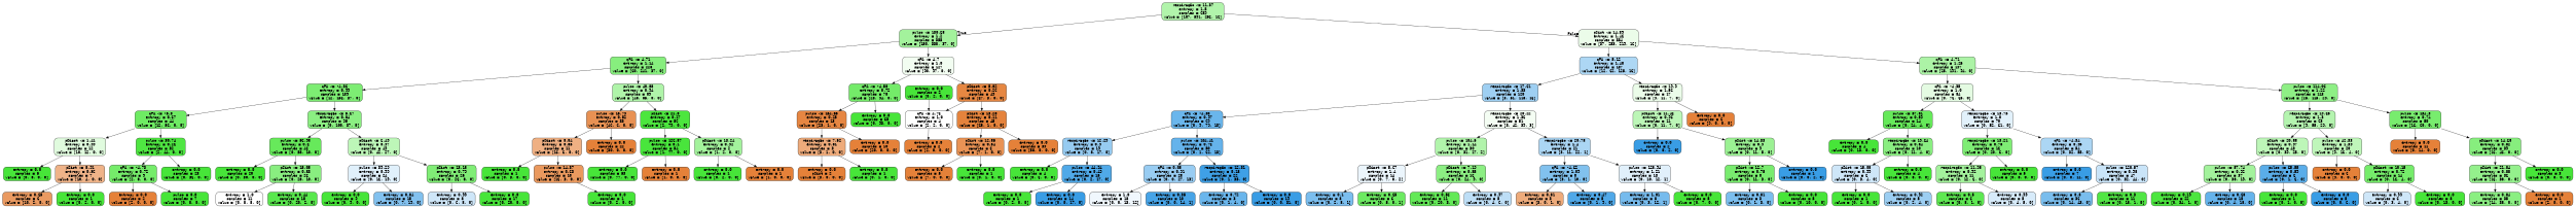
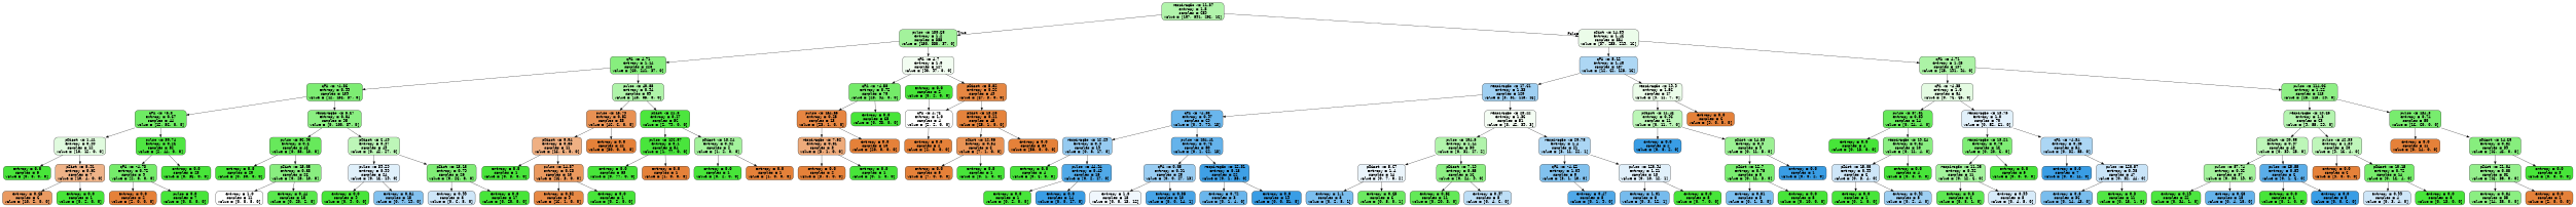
  digraph {
    fontname="DejaVu Sans Mono"
    node [color=black fillcolor="#47e539" fontname="DejaVu Sans Mono" shape=box style="filled, rounded"]
    edge [fontname="DejaVu Sans Mono"]
    n1 [fillcolor="#b1f4ab" label="respiração <= 11.37\nentropy = 1.5\nsamples = 689\nvalue = [187, 591, 256, 16]"]
    n2 [fillcolor="#a3f29c" label="pulso <= 130.68\nentropy = 1.2\nsamples = 355\nvalue = [150, 338, 37, 0]"]
    n3 [fillcolor="#ebfce9" label="pSist <= 14.39\nentropy = 1.46\nsamples = 334\nvalue = [37, 253, 219, 16]"]
    n4 [fillcolor="#87ee7e" label="qPA <= 4.71\nentropy = 1.14\nsamples = 228\nvalue = [60, 241, 37, 0]"]
    n5 [fillcolor="#f2fdf1" label="qPA <= 4.7\nentropy = 1.0\nsamples = 127\nvalue = [90, 97, 0, 0]"]
    n6 [fillcolor="#add7f4" label="qPA <= 5.12\nentropy = 1.48\nsamples = 137\nvalue = [12, 62, 125, 16]"]
    n7 [fillcolor="#acf3a6" label="qPA <= 4.71\nentropy = 1.25\nsamples = 197\nvalue = [25, 191, 94, 0]"]
    n8 [fillcolor="#7ded73" label="qPA <= -4.36\nentropy = 0.99\nsamples = 139\nvalue = [12, 156, 37, 0]"]
    n9 [fillcolor="#aff4a9" label="pulso <= 40.88\nentropy = 0.94\nsamples = 89\nvalue = [48, 85, 0, 0]"]
    n10 [fillcolor="#74eb69" label="qPA <= -4.58\nentropy = 0.72\nsamples = 78\nvalue = [23, 94, 0, 0]"]
    n11 [fillcolor="#e68742" label="pDiast <= 5.82\nentropy = 0.26\nsamples = 49\nvalue = [67, 3, 0, 0]"]
    n12 [fillcolor="#6eeb63" label="qPA <= -5.3\nentropy = 0.67\nsamples = 44\nvalue = [12, 56, 0, 0]"]
    n13 [fillcolor="#8bef82" label="respiração <= 5.67\nentropy = 0.84\nsamples = 95\nvalue = [0, 100, 37, 0]"]
    n14 [fillcolor="#e89153" label="pulso <= 15.79\nentropy = 0.52\nsamples = 33\nvalue = [46, 6, 0, 0]"]
    n15 [fillcolor="#4ce63e" label="pSist <= 21.8\nentropy = 0.17\nsamples = 56\nvalue = [2, 79, 0, 0]"]
    n16 [fillcolor="#e0fbde" label="pDiast <= 1.41\nentropy = 0.99\nsamples = 12\nvalue = [10, 12, 0, 0]"]
    n17 [fillcolor="#4fe642" label="pulso <= 30.74\nentropy = 0.26\nsamples = 32\nvalue = [2, 44, 0, 0]"]
    n18 [fillcolor="#67e95b" label="pulso <= 56.98\nentropy = 0.6\nsamples = 46\nvalue = [0, 58, 10, 0]"]
    n19 [fillcolor="#bdf6b8" label="pDiast <= 6.49\nentropy = 0.97\nsamples = 49\nvalue = [0, 42, 27, 0]"]
    n20 [label="entropy = 0.0\nsamples = 5\nvalue = [0, 8, 0, 0]"]
    n21 [fillcolor="#efb388" label="pSist <= 8.91\nentropy = 0.86\nsamples = 7\nvalue = [10, 4, 0, 0]"]
    n22 [fillcolor="#75ec6a" label="qPA <= -4.73\nentropy = 0.72\nsamples = 9\nvalue = [2, 8, 0, 0]"]
    n23 [label="entropy = 0.0\nsamples = 23\nvalue = [0, 36, 0, 0]"]
    n24 [fillcolor="#ea9a61" label="entropy = 0.65\nsamples = 6\nvalue = [10, 2, 0, 0]"]
    n25 [label="entropy = 0.0\nsamples = 1\nvalue = [0, 2, 0, 0]"]
    n26 [fillcolor="#e58139" label="entropy = 0.0\nsamples = 2\nvalue = [2, 0, 0, 0]"]
    n27 [label="pulso = 0.0\nsamples = 7\nvalue = [0, 8, 0, 0]"]
    n28 [label="entropy = 0.0\nsamples = 20\nvalue = [0, 30, 0, 0]"]
    n29 [fillcolor="#89ee80" label="pSist <= 15.05\nentropy = 0.83\nsamples = 26\nvalue = [0, 28, 10, 0]"]
    n30 [fillcolor="#e0f0fb" label="pulso <= 39.29\nentropy = 0.99\nsamples = 24\nvalue = [0, 16, 19, 0]"]
    n31 [fillcolor="#80ed76" label="pSist <= 13.18\nentropy = 0.79\nsamples = 25\nvalue = [0, 26, 8, 0]"]
    n32 [fillcolor="#ffffff" label="entropy = 1.0\nsamples = 11\nvalue = [0, 8, 8, 0]"]
    n33 [fillcolor="#59e84d" label="entropy = 0.44\nsamples = 15\nvalue = [0, 20, 2, 0]"]
    n34 [label="entropy = 0.0\nsamples = 9\nvalue = [0, 9, 0, 0]"]
    n35 [fillcolor="#82c1ef" label="entropy = 0.84\nsamples = 15\nvalue = [0, 7, 19, 0]"]
    n36 [fillcolor="#cee6f8" label="entropy = 0.99\nsamples = 8\nvalue = [0, 6, 8, 0]"]
    n37 [label="entropy = 0.0\nsamples = 17\nvalue = [0, 20, 0, 0]"]
    n38 [fillcolor="#efb083" label="pDiast <= 8.04\nentropy = 0.85\nsamples = 11\nvalue = [16, 6, 0, 0]"]
    n39 [fillcolor="#e58139" label="entropy = 0.0\nsamples = 22\nvalue = [30, 0, 0, 0]"]
    n40 [fillcolor="#49e53c" label="pulso <= 126.87\nentropy = 0.1\nsamples = 54\nvalue = [1, 77, 0, 0]"]
    n41 [fillcolor="#a3f29c" label="pDiast <= 13.24\nentropy = 0.92\nsamples = 2\nvalue = [1, 2, 0, 0]"]
    n42 [label="entropy = 0.0\nsamples = 1\nvalue = [0, 3, 0, 0]"]
    n43 [fillcolor="#ea995e" label="pulso <= 14.37\nentropy = 0.63\nsamples = 10\nvalue = [16, 3, 0, 0]"]
+   n44 [fillcolor="#e78945" label="entropy = 0.32\nsamples = 9\nvalue = [16, 1, 0, 0]"]
    n45 [label="entropy = 0.0\nsamples = 1\nvalue = [0, 2, 0, 0]"]
    n46 [label="entropy = 0.0\nsamples = 53\nvalue = [0, 77, 0, 0]"]
    n47 [fillcolor="#e58139" label="entropy = 0.0\nsamples = 1\nvalue = [1, 0, 0, 0]"]
    n48 [label="entropy = 0.0\nsamples = 1\nvalue = [0, 2, 0, 0]"]
    n49 [fillcolor="#e58139" label="entropy = 0.0\nsamples = 1\nvalue = [1, 0, 0, 0]"]
    n50 [fillcolor="#e68642" label="pulso <= 154.55\nentropy = 0.25\nsamples = 13\nvalue = [23, 1, 0, 0]"]
    n51 [label="entropy = 0.0\nsamples = 65\nvalue = [0, 93, 0, 0]"]
    n52 [fillcolor="#ffffff" label="qPA <= 4.76\nentropy = 1.0\nsamples = 4\nvalue = [2, 2, 0, 0]"]
    n53 [fillcolor="#e5833c" label="pSist <= 13.28\nentropy = 0.11\nsamples = 45\nvalue = [65, 1, 0, 0]"]
    n54 [fillcolor="#eeab7b" label="respiração <= 7.52\nentropy = 0.81\nsamples = 3\nvalue = [3, 1, 0, 0]"]
    n55 [fillcolor="#e58139" label="entropy = 0.0\nsamples = 10\nvalue = [20, 0, 0, 0]"]
-   n56 [fillcolor="#e58139" label="entropy = 0.0\npSist = 2\nvalue = [3, 0, 0, 0]"]
+   n56 [fillcolor="#e58139" label="entropy = 0.0\nsamples = 2\nvalue = [3, 0, 0, 0]"]
    n57 [label="entropy = 0.0\nsamples = 1\nvalue = [0, 1, 0, 0]"]
    n58 [fillcolor="#e58139" label="entropy = 0.0\nsamples = 2\nvalue = [2, 0, 0, 0]"]
    n59 [fillcolor="#e99355" label="pSist <= 12.85\nentropy = 0.54\nsamples = 6\nvalue = [7, 1, 0, 0]"]
    n60 [fillcolor="#e58139" label="entropy = 0.0\nsamples = 39\nvalue = [58, 0, 0, 0]"]
    n61 [label="entropy = 0.0\nsamples = 2\nvalue = [0, 2, 0, 0]"]
    n62 [fillcolor="#e58139" label="entropy = 0.0\nsamples = 5\nvalue = [7, 0, 0, 0]"]
    n63 [label="entropy = 0.0\nsamples = 1\nvalue = [0, 1, 0, 0]"]
    n64 [fillcolor="#9ecff2" label="respiração <= 17.61\nentropy = 1.33\nsamples = 120\nvalue = [3, 51, 118, 16]"]
    n65 [fillcolor="#ebfce9" label="respiração <= 19.9\nentropy = 1.56\nsamples = 17\nvalue = [9, 11, 7, 0]"]
    n66 [fillcolor="#e4fbe2" label="qPA <= -4.35\nentropy = 1.0\nsamples = 84\nvalue = [0, 76, 65, 0]"]
    n67 [fillcolor="#8eef85" label="pulso <= 114.06\nentropy = 1.22\nsamples = 113\nvalue = [25, 115, 29, 0]"]
    n68 [fillcolor="#6ab6ec" label="qPA <= -4.38\nentropy = 0.97\nsamples = 69\nvalue = [0, 9, 79, 13]"]
    n69 [fillcolor="#f4fdf3" label="respiração <= 20.22\nentropy = 1.36\nsamples = 51\nvalue = [3, 42, 39, 3]"]
    n70 [fillcolor="#bcf6b7" label="pDiast <= 11.46\nentropy = 0.96\nsamples = 11\nvalue = [0, 11, 7, 0]"]
    n71 [fillcolor="#e58139" label="entropy = 0.0\nsamples = 6\nvalue = [9, 0, 0, 0]"]
    n72 [fillcolor="#96cbf1" label="respiração <= 12.29\nentropy = 0.9\nsamples = 19\nvalue = [0, 8, 17, 0]"]
    n73 [fillcolor="#65b3eb" label="pulso <= 104.41\nentropy = 0.76\nsamples = 50\nvalue = [0, 1, 62, 13]"]
    n74 [fillcolor="#b1f4ab" label="pulso <= 104.5\nentropy = 1.14\nsamples = 30\nvalue = [0, 31, 17, 2]"]
    n75 [fillcolor="#abd6f4" label="respiração <= 20.78\nentropy = 1.4\nsamples = 21\nvalue = [3, 11, 22, 1]"]
    n76 [label="entropy = 0.0\nsamples = 4\nvalue = [0, 6, 0, 0]"]
    n77 [fillcolor="#50a9e8" label="pulso <= 44.94\nentropy = 0.49\nsamples = 15\nvalue = [0, 2, 17, 0]"]
    n78 [fillcolor="#98ccf2" label="qPA <= 0.05\nentropy = 0.91\nsamples = 28\nvalue = [0, 0, 27, 13]"]
    n79 [fillcolor="#3fa0e6" label="respiração <= 12.31\nentropy = 0.18\nsamples = 22\nvalue = [0, 1, 35, 0]"]
    n80 [label="entropy = 0.0\nsamples = 1\nvalue = [0, 2, 0, 0]"]
    n81 [fillcolor="#399de5" label="entropy = 0.0\nsamples = 14\nvalue = [0, 0, 17, 0]"]
    n82 [fillcolor="#f0f7fd" label="entropy = 1.0\nsamples = 18\nvalue = [0, 0, 13, 12]"]
    n83 [fillcolor="#47a4e7" label="entropy = 0.35\nsamples = 10\nvalue = [0, 0, 14, 1]"]
    n84 [fillcolor="#6ab6ec" label="entropy = 0.72\nsamples = 3\nvalue = [0, 1, 4, 0]"]
    n85 [fillcolor="#399de5" label="entropy = 0.0\nsamples = 19\nvalue = [0, 0, 31, 0]"]
    n86 [fillcolor="#ebf5fc" label="pDiast <= 5.67\nentropy = 1.4\nsamples = 14\nvalue = [0, 7, 8, 2]"]
    n87 [fillcolor="#8cef83" label="pDiast <= 7.19\nentropy = 0.85\nsamples = 16\nvalue = [0, 24, 9, 0]"]
    n88 [fillcolor="#81c1ee" label="qPA <= -4.62\nentropy = 1.09\nsamples = 8\nvalue = [3, 1, 10, 0]"]
    n89 [fillcolor="#e1f0fb" label="pulso <= 128.94\nentropy = 1.21\nsamples = 13\nvalue = [0, 10, 12, 1]"]
-   n90 [fillcolor="#7bbeee" label="entropy = 0.1\nsamples = 8\nvalue = [0, 2, 8, 1]"]
+   n90 [fillcolor="#7bbeee" label="entropy = 1.1\nsamples = 8\nvalue = [0, 2, 8, 1]"]
    n91 [fillcolor="#6cea61" label="entropy = 0.65\nsamples = 6\nvalue = [0, 5, 0, 1]"]
    n92 [fillcolor="#63e957" label="entropy = 0.56\nsamples = 11\nvalue = [0, 20, 3, 0]"]
    n93 [fillcolor="#bddef6" label="entropy = 0.97\nsamples = 5\nvalue = [0, 4, 6, 0]"]
-   n94 [fillcolor="#eeab7b" label="entropy = 0.81\nsamples = 3\nvalue = [3, 0, 1, 0]"]
    n95 [fillcolor="#4fa8e8" label="entropy = 0.47\nsamples = 5\nvalue = [0, 1, 9, 0]"]
    n96 [fillcolor="#76bbed" label="entropy = 1.01\nsamples = 8\nvalue = [0, 3, 12, 1]"]
    n97 [label="entropy = 0.0\nsamples = 5\nvalue = [0, 7, 0, 0]"]
    n98 [fillcolor="#399de5" label="entropy = 0.0\nsamples = 2\nvalue = [0, 0, 2, 0]"]
    n99 [fillcolor="#9bf193" label="pSist <= 14.33\nentropy = 0.9\nsamples = 9\nvalue = [0, 11, 5, 0]"]
    n100 [fillcolor="#79ec6f" label="pSist <= 12.7\nentropy = 0.75\nsamples = 8\nvalue = [0, 11, 3, 0]"]
    n101 [fillcolor="#399de5" label="entropy = 0.0\nsamples = 1\nvalue = [0, 0, 2, 0]"]
    n102 [fillcolor="#7bbeee" label="entropy = 0.81\nsamples = 3\nvalue = [0, 1, 3, 0]"]
    n103 [label="entropy = 0.0\nsamples = 5\nvalue = [0, 10, 0, 0]"]
    n104 [fillcolor="#66e95a" label="pulso <= 57.81\nentropy = 0.59\nsamples = 14\nvalue = [0, 24, 4, 0]"]
    n105 [fillcolor="#e2f1fb" label="respiração <= 13.75\nentropy = 1.0\nsamples = 70\nvalue = [0, 52, 61, 0]"]
    n106 [fillcolor="#b4f4af" label="respiração <= 19.65\nentropy = 1.3\nsamples = 63\nvalue = [9, 55, 29, 0]"]
    n107 [fillcolor="#78ec6e" label="pulso <= 134.3\nentropy = 0.74\nsamples = 50\nvalue = [16, 60, 0, 0]"]
    n108 [label="entropy = 0.0\nsamples = 4\nvalue = [0, 13, 0, 0]"]
    n109 [fillcolor="#8aee81" label="respiração <= 19.64\nentropy = 0.84\nsamples = 10\nvalue = [0, 11, 4, 0]"]
    n110 [fillcolor="#7eed74" label="respiração <= 13.21\nentropy = 0.78\nsamples = 16\nvalue = [0, 20, 6, 0]"]
    n111 [fillcolor="#acd6f4" label="qPA <= -4.34\nentropy = 0.95\nsamples = 54\nvalue = [0, 32, 55, 0]"]
    n112 [fillcolor="#cee6f8" label="pSist <= 15.08\nentropy = 0.99\nsamples = 6\nvalue = [0, 3, 4, 0]"]
    n113 [label="entropy = 0.0\nsamples = 4\nvalue = [0, 8, 0, 0]"]
    n114 [label="entropy = 0.0\nsamples = 1\nvalue = [0, 1, 0, 0]"]
    n115 [fillcolor="#9ccef2" label="entropy = 0.92\nsamples = 5\nvalue = [0, 2, 4, 0]"]
    n116 [fillcolor="#a3f29c" label="respiração <= 11.95\nentropy = 0.92\nsamples = 11\nvalue = [0, 12, 6, 0]"]
    n117 [label="entropy = 0.0\nsamples = 5\nvalue = [0, 8, 0, 0]"]
    n118 [fillcolor="#399de5" label="entropy = 0.0\nsamples = 7\nvalue = [0, 0, 11, 0]"]
    n119 [fillcolor="#c9e4f8" label="pulso <= 128.57\nentropy = 0.98\nsamples = 47\nvalue = [0, 32, 44, 0]"]
    n120 [fillcolor="#5ee852" label="entropy = 0.5\nsamples = 6\nvalue = [0, 8, 1, 0]"]
    n121 [fillcolor="#d7ebfa" label="entropy = 0.99\nsamples = 5\nvalue = [0, 4, 5, 0]"]
    n122 [fillcolor="#79bded" label="entropy = 0.8\nsamples = 36\nvalue = [0, 14, 43, 0]"]
    n123 [fillcolor="#51e644" label="entropy = 0.3\nsamples = 11\nvalue = [0, 18, 1, 0]"]
    n124 [fillcolor="#bdf6b8" label="pSist <= 20.88\nentropy = 0.97\nsamples = 43\nvalue = [0, 39, 25, 0]"]
    n125 [fillcolor="#bff6ba" label="pulso <= 42.33\nentropy = 1.39\nsamples = 20\nvalue = [9, 16, 4, 0]"]
    n126 [fillcolor="#e58139" label="entropy = 0.0\nsamples = 11\nvalue = [0, 14, 0, 0]"]
    n127 [fillcolor="#87ee7e" label="pDiast <= 14.68\nentropy = 0.82\nsamples = 39\nvalue = [16, 46, 0, 0]"]
    n128 [fillcolor="#a3f29c" label="pulso <= 57.74\nentropy = 0.92\nsamples = 37\nvalue = [0, 38, 19, 0]"]
    n129 [fillcolor="#5aade9" label="pulso <= 65.55\nentropy = 0.59\nsamples = 6\nvalue = [0, 1, 6, 0]"]
    n130 [fillcolor="#e58139" label="entropy = 0.0\nsamples = 6\nvalue = [9, 0, 0, 0]"]
    n131 [fillcolor="#75ec6a" label="pDiast <= 10.15\nentropy = 0.72\nsamples = 14\nvalue = [0, 16, 4, 0]"]
    n132 [fillcolor="#4ce63f" label="entropy = 0.19\nsamples = 22\nvalue = [0, 34, 1, 0]"]
    n133 [fillcolor="#65b3eb" label="entropy = 0.68\nsamples = 15\nvalue = [0, 4, 18, 0]"]
    n134 [label="entropy = 0.0\nsamples = 1\nvalue = [0, 1, 0, 0]"]
    n135 [fillcolor="#399de5" label="entropy = 0.0\nsamples = 5\nvalue = [0, 0, 6, 0]"]
-   n136 [fillcolor="#cee6f8" label="entropy = 0.99\nsamples = 6\nvalue = [0, 3, 4, 0]"]
+   n136 [fillcolor="#cee6f8" label="entropy = 0.99\nsamples = 4\nvalue = [0, 3, 4, 0]"]
    n137 [label="entropy = 0.0\nsamples = 8\nvalue = [0, 13, 0, 0]"]
    n138 [fillcolor="#94f08c" label="pSist <= 21.84\nentropy = 0.88\nsamples = 36\nvalue = [16, 38, 0, 0]"]
    n139 [label="entropy = 0.0\nsamples = 3\nvalue = [0, 8, 0, 0]"]
    n140 [fillcolor="#8bef82" label="entropy = 0.84\nsamples = 35\nvalue = [14, 38, 0, 0]"]
    n141 [fillcolor="#e58139" label="entropy = 0.0\nsamples = 1\nvalue = [2, 0, 0, 0]"]
    n1 -> n2 [headlabel=True labelangle=45 labeldistance=2.5]
    n1 -> n3 [headlabel=False labelangle=-45 labeldistance=2.5]
    n2 -> n4
    n2 -> n5
    n3 -> n6
    n3 -> n7
    n4 -> n8
    n4 -> n9
    n5 -> n10
    n5 -> n11
    n6 -> n64
    n6 -> n65
    n7 -> n66
    n7 -> n67
    n8 -> n12
    n8 -> n13
    n9 -> n14
    n9 -> n15
    n10 -> n50
    n10 -> n51
    n11 -> n52
    n11 -> n53
    n12 -> n16
    n12 -> n17
    n13 -> n18
    n13 -> n19
    n14 -> n38
    n14 -> n39
    n15 -> n40
    n15 -> n41
    n16 -> n20
    n16 -> n21
    n17 -> n22
    n17 -> n23
    n18 -> n28
    n18 -> n29
    n19 -> n30
    n19 -> n31
    n21 -> n24
    n21 -> n25
    n22 -> n26
    n22 -> n27
    n29 -> n32
    n29 -> n33
    n30 -> n34
    n30 -> n35
    n31 -> n36
    n31 -> n37
    n38 -> n42
    n38 -> n43
    n40 -> n46
    n40 -> n47
    n41 -> n48
    n41 -> n49
+   n43 -> n44
    n43 -> n45
    n50 -> n54
    n50 -> n55
    n52 -> n58
    n53 -> n59
    n53 -> n60
    n54 -> n56
    n54 -> n57
    n59 -> n62
    n59 -> n63
    n61 -> n52
    n64 -> n68
    n64 -> n69
    n65 -> n70
    n65 -> n71
    n66 -> n104
    n66 -> n105
    n67 -> n106
    n67 -> n107
    n68 -> n72
    n68 -> n73
    n69 -> n74
    n69 -> n75
    n70 -> n98
    n70 -> n99
    n72 -> n76
    n72 -> n77
    n73 -> n78
    n73 -> n79
    n74 -> n86
    n74 -> n87
    n75 -> n88
    n75 -> n89
    n77 -> n80
    n77 -> n81
    n78 -> n82
    n78 -> n83
    n79 -> n84
    n79 -> n85
    n86 -> n90
    n86 -> n91
    n87 -> n92
    n87 -> n93
-   n88 -> n94
    n88 -> n95
    n89 -> n96
    n89 -> n97
    n99 -> n100
    n99 -> n101
    n100 -> n102
    n100 -> n103
    n104 -> n108
    n104 -> n109
    n105 -> n110
    n105 -> n111
    n106 -> n124
    n106 -> n125
    n107 -> n126
    n107 -> n127
    n109 -> n112
    n109 -> n113
    n110 -> n116
    n110 -> n117
    n111 -> n118
    n111 -> n119
    n112 -> n114
    n112 -> n115
    n116 -> n120
    n116 -> n121
    n119 -> n122
    n119 -> n123
    n124 -> n128
    n124 -> n129
    n125 -> n130
    n125 -> n131
    n127 -> n138
    n127 -> n139
    n128 -> n132
    n128 -> n133
    n129 -> n134
    n129 -> n135
    n131 -> n136
    n131 -> n137
    n138 -> n140
    n138 -> n141
  }
